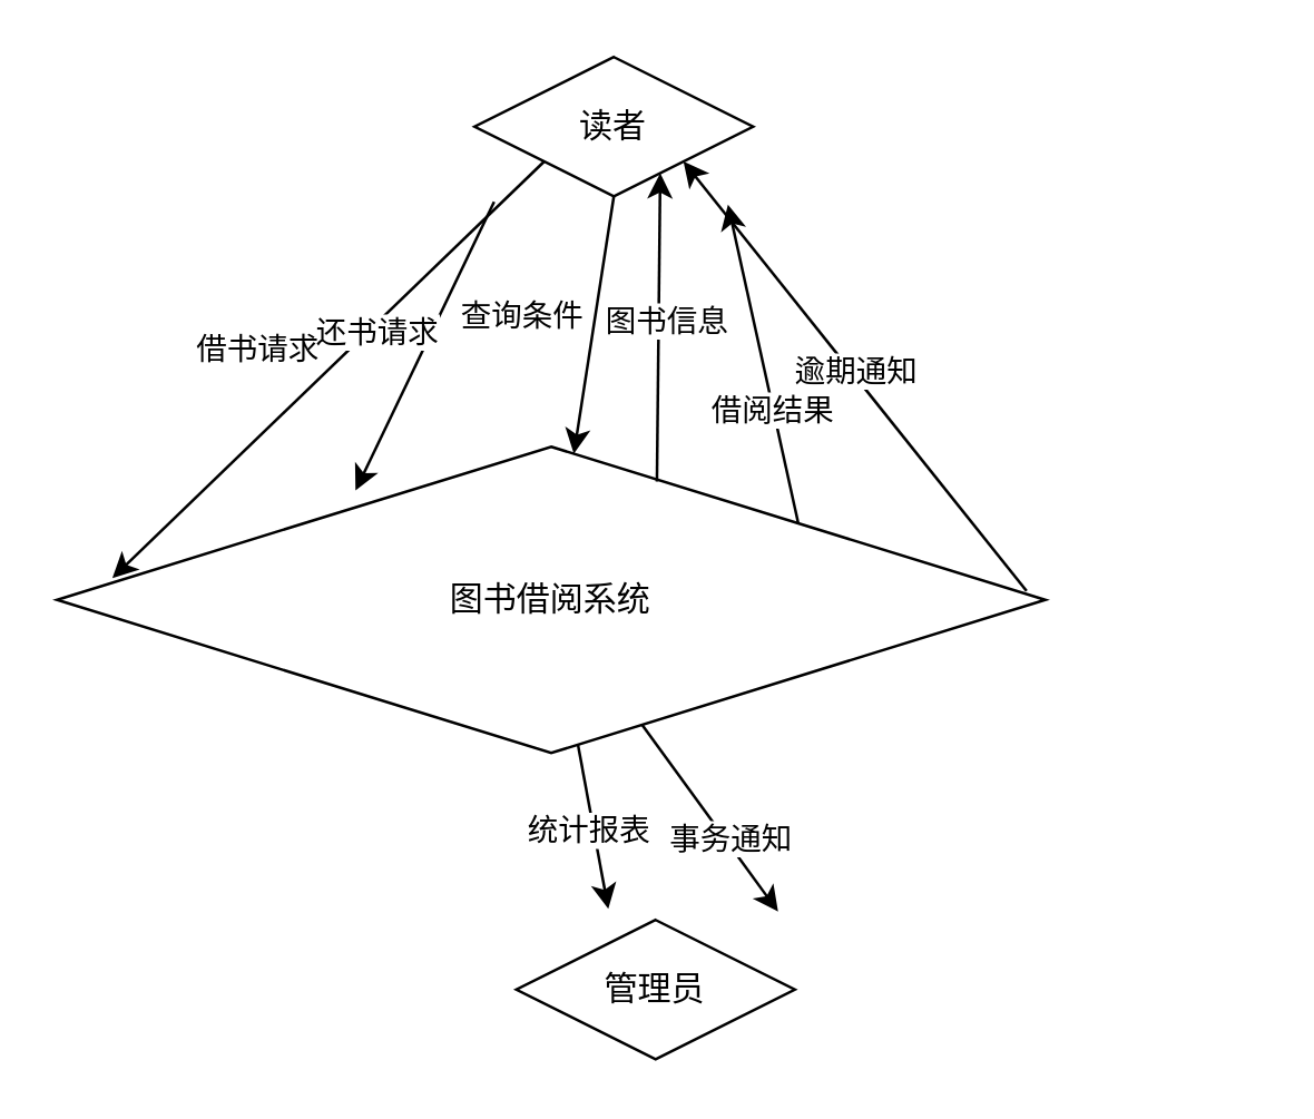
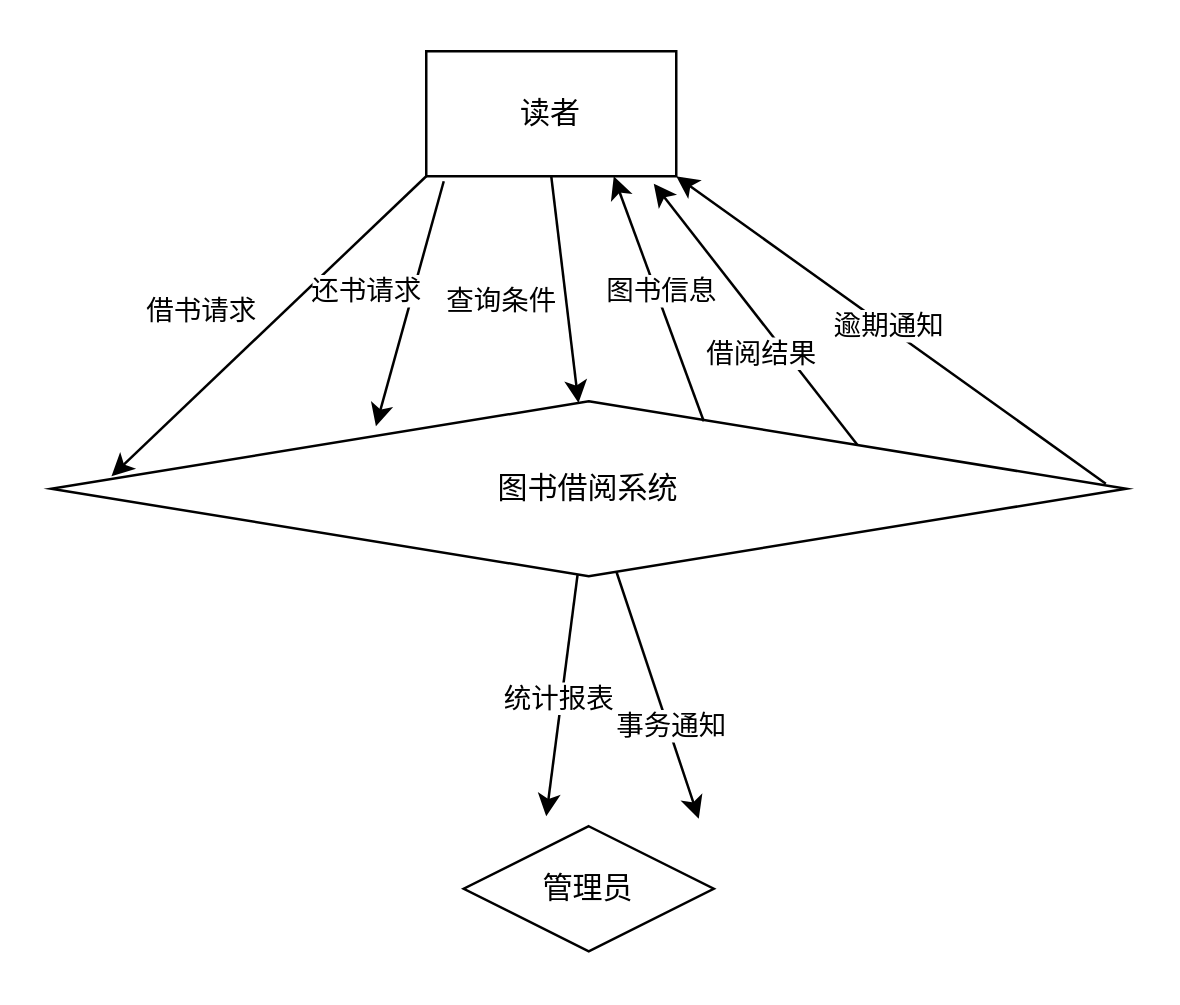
  <mxCell id="0" />
  <mxCell id="1" parent="0" />
- <mxCell id="2" value="读者" style="rhombus;html=1;dashed=0;whiteSpace=wrap;" vertex="1" parent="1"><mxGeometry x="170" y="20" width="100" height="50" as="geometry" /></mxCell>
- <mxCell id="3" value="图书借阅系统" style="shape=rhombus;html=1;dashed=0;whiteSpace=wrap;perimeter=rhombusPerimeter;" vertex="1" parent="1"><mxGeometry x="20" y="160" width="355" height="110" as="geometry" /></mxCell>
+ <mxCell id="2" value="读者" style="html=1;dashed=0;whiteSpace=wrap;" vertex="1" parent="1"><mxGeometry x="170" y="20" width="100" height="50" as="geometry" /></mxCell>
+ <mxCell id="3" value="图书借阅系统" style="shape=rhombus;html=1;dashed=0;whiteSpace=wrap;perimeter=rhombusPerimeter;" vertex="1" parent="1"><mxGeometry x="20" y="160" width="430" height="70" as="geometry" /></mxCell>
  <mxCell id="4" value="管理员" style="rhombus;html=1;dashed=0;whiteSpace=wrap;" vertex="1" parent="1"><mxGeometry x="185" y="330" width="100" height="50" as="geometry" /></mxCell>
  <mxCell id="5" value="" style="endArrow=classic;html=1;rounded=0;exitX=0;exitY=1;exitDx=0;exitDy=0;entryX=0.056;entryY=0.429;entryDx=0;entryDy=0;entryPerimeter=0;" edge="1" parent="1" source="2" target="3"><mxGeometry width="50" height="50" relative="1" as="geometry"><mxPoint x="50" y="150" as="sourcePoint" /><mxPoint x="120" y="160" as="targetPoint" /></mxGeometry></mxCell>
  <mxCell id="6" value="借书请求" style="edgeLabel;html=1;align=center;verticalAlign=middle;resizable=0;points=[];" vertex="1" connectable="0" parent="5"><mxGeometry x="-0.079" y="-2" relative="1" as="geometry"><mxPoint x="-31" as="offset" /></mxGeometry></mxCell>
  <mxCell id="7" value="" style="endArrow=classic;html=1;rounded=0;exitX=0.07;exitY=1.04;exitDx=0;exitDy=0;exitPerimeter=0;entryX=0.302;entryY=0.143;entryDx=0;entryDy=0;entryPerimeter=0;" edge="1" parent="1" source="2" target="3"><mxGeometry width="50" height="50" relative="1" as="geometry"><mxPoint x="110" y="320" as="sourcePoint" /><mxPoint x="150" y="150" as="targetPoint" /></mxGeometry></mxCell>
  <mxCell id="8" value="还书请求" style="edgeLabel;html=1;align=center;verticalAlign=middle;resizable=0;points=[];" vertex="1" connectable="0" parent="7"><mxGeometry x="-0.002" y="2" relative="1" as="geometry"><mxPoint x="-20" y="-6" as="offset" /></mxGeometry></mxCell>
  <mxCell id="9" value="查询条件" style="endArrow=classic;html=1;rounded=0;exitX=0.5;exitY=1;exitDx=0;exitDy=0;" edge="1" parent="1" source="2" target="3"><mxGeometry x="0.035" y="-26" width="50" height="50" relative="1" as="geometry"><mxPoint x="200" y="350" as="sourcePoint" /><mxPoint x="250" y="300" as="targetPoint" /><mxPoint as="offset" /></mxGeometry></mxCell>
  <mxCell id="10" value="" style="endArrow=classic;html=1;rounded=0;entryX=0.75;entryY=1;entryDx=0;entryDy=0;exitX=0.607;exitY=0.114;exitDx=0;exitDy=0;exitPerimeter=0;" edge="1" parent="1" source="3" target="2"><mxGeometry width="50" height="50" relative="1" as="geometry"><mxPoint x="270" y="290" as="sourcePoint" /><mxPoint x="410" y="260" as="targetPoint" /></mxGeometry></mxCell>
  <mxCell id="11" value="图书信息" style="edgeLabel;html=1;align=center;verticalAlign=middle;resizable=0;points=[];" vertex="1" connectable="0" parent="10"><mxGeometry x="0.047" y="-2" relative="1" as="geometry"><mxPoint as="offset" /></mxGeometry></mxCell>
  <mxCell id="12" value="" style="endArrow=classic;html=1;rounded=0;entryX=0.91;entryY=1.06;entryDx=0;entryDy=0;entryPerimeter=0;exitX=1;exitY=0;exitDx=0;exitDy=0;" edge="1" parent="1" source="3" target="2"><mxGeometry width="50" height="50" relative="1" as="geometry"><mxPoint x="400" y="330" as="sourcePoint" /><mxPoint x="450" y="280" as="targetPoint" /></mxGeometry></mxCell>
  <mxCell id="13" value="借阅结果" style="edgeLabel;html=1;align=center;verticalAlign=middle;resizable=0;points=[];" vertex="1" connectable="0" parent="12"><mxGeometry x="0.027" y="-3" relative="1" as="geometry"><mxPoint y="18" as="offset" /></mxGeometry></mxCell>
  <mxCell id="14" value="" style="endArrow=classic;html=1;rounded=0;entryX=1;entryY=1;entryDx=0;entryDy=0;exitX=0.981;exitY=0.471;exitDx=0;exitDy=0;exitPerimeter=0;" edge="1" parent="1" source="3" target="2"><mxGeometry width="50" height="50" relative="1" as="geometry"><mxPoint x="390" y="380" as="sourcePoint" /><mxPoint x="440" y="330" as="targetPoint" /></mxGeometry></mxCell>
  <mxCell id="15" value="逾期通知" style="edgeLabel;html=1;align=center;verticalAlign=middle;resizable=0;points=[];" vertex="1" connectable="0" parent="14"><mxGeometry x="0.021" y="-1" relative="1" as="geometry"><mxPoint as="offset" /></mxGeometry></mxCell>
  <mxCell id="16" value="" style="endArrow=classic;html=1;rounded=0;entryX=0.33;entryY=-0.08;entryDx=0;entryDy=0;entryPerimeter=0;" edge="1" parent="1" source="3" target="4"><mxGeometry width="50" height="50" relative="1" as="geometry"><mxPoint x="120" y="340" as="sourcePoint" /><mxPoint x="170" y="290" as="targetPoint" /></mxGeometry></mxCell>
  <mxCell id="17" value="统计报表" style="edgeLabel;html=1;align=center;verticalAlign=middle;resizable=0;points=[];" vertex="1" connectable="0" parent="16"><mxGeometry x="0.034" y="-2" relative="1" as="geometry"><mxPoint as="offset" /></mxGeometry></mxCell>
  <mxCell id="18" value="" style="endArrow=classic;html=1;rounded=0;entryX=0.94;entryY=-0.06;entryDx=0;entryDy=0;entryPerimeter=0;" edge="1" parent="1" source="3" target="4"><mxGeometry width="50" height="50" relative="1" as="geometry"><mxPoint x="360" y="320" as="sourcePoint" /><mxPoint x="410" y="270" as="targetPoint" /></mxGeometry></mxCell>
  <mxCell id="19" value="事务通知" style="edgeLabel;html=1;align=center;verticalAlign=middle;resizable=0;points=[];" vertex="1" connectable="0" parent="18"><mxGeometry x="0.241" y="2" relative="1" as="geometry"><mxPoint x="-1" as="offset" /></mxGeometry></mxCell>
